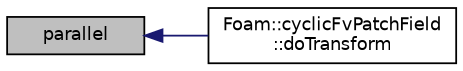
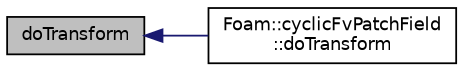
  digraph {
    rankdir=LR
    node [color=black fontname=Helvetica fontsize=10 shape=record]
-   n1 [fillcolor=grey75 fontcolor=black height=0.2 label=parallel style=filled width=0.4]
+   n1 [fillcolor=grey75 fontcolor=black height=0.2 label=doTransform style=filled width=0.4]
    n2 [height=0.2 label="Foam::cyclicFvPatchField\l::doTransform" width=0.4]
    n1 -> n2 [color=midnightblue dir=back fontname=Helvetica fontsize=10 labelfontname=Helvetica labelfontsize=10 style=solid]
  }
